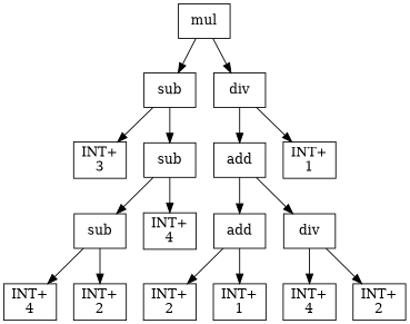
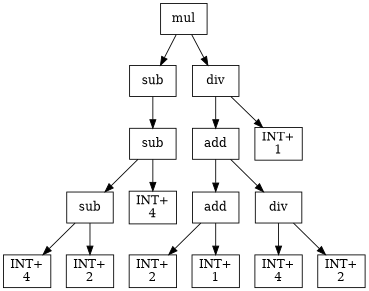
  digraph {
    node [shape=box]
    n1 [label=mul]
    n2 [label=sub]
    n3 [label=div]
-   n4 [label="INT+\n3"]
    n5 [label=sub]
    n6 [label=sub]
    n7 [label="INT+\n4"]
    n8 [label="INT+\n4"]
    n9 [label="INT+\n2"]
    n10 [label=add]
    n11 [label="INT+\n1"]
    n12 [label=add]
    n13 [label=div]
    n14 [label="INT+\n2"]
    n15 [label="INT+\n1"]
    n16 [label="INT+\n4"]
    n17 [label="INT+\n2"]
    n1 -> n2
    n1 -> n3
-   n2 -> n4
    n2 -> n5
    n3 -> n10
    n3 -> n11
    n5 -> n6
    n5 -> n7
    n6 -> n8
    n6 -> n9
    n10 -> n12
    n10 -> n13
    n12 -> n14
    n12 -> n15
    n13 -> n16
    n13 -> n17
  }
